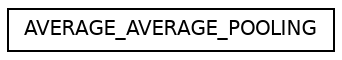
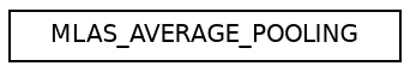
  digraph {
    rankdir=LR
-   n1 [color=black fillcolor=white fontname=Helvetica fontsize=10 height=0.2 label=AVERAGE_AVERAGE_POOLING shape=record style=filled width=0.4]
+   n1 [color=black fillcolor=white fontname=Helvetica fontsize=10 height=0.2 label=MLAS_AVERAGE_POOLING shape=record style=filled width=0.4]
  }
